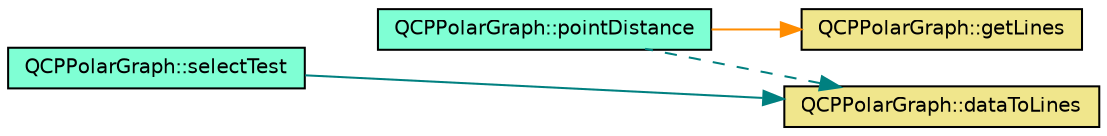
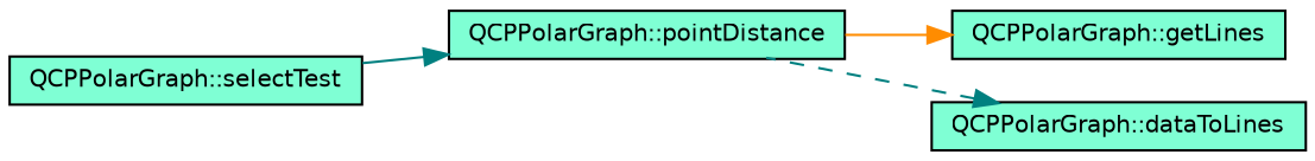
  digraph {
    rankdir=RL
    node [color=black fillcolor=khaki fontname=Helvetica fontsize=10 shape=record style=filled]
    edge [color=teal dir=back fontname=Helvetica fontsize=10 labelfontname=Helvetica labelfontsize=10 style=solid]
-   n1 [fontcolor=black height=0.2 label="QCPPolarGraph::dataToLines" width=0.4]
+   n1 [fillcolor=aquamarine fontcolor=black height=0.2 label="QCPPolarGraph::dataToLines" width=0.4]
    n2 [fillcolor=aquamarine height=0.2 label="QCPPolarGraph::pointDistance" width=0.4]
-   n3 [height=0.2 label="QCPPolarGraph::getLines" width=0.4]
+   n3 [fillcolor=aquamarine height=0.2 label="QCPPolarGraph::getLines" width=0.4]
    n4 [fillcolor=aquamarine height=0.2 label="QCPPolarGraph::selectTest" width=0.4]
    n1 -> n2 [style=dashed]
-   n1 -> n4
+   n2 -> n4
    n3 -> n2 [color=darkorange]
  }
